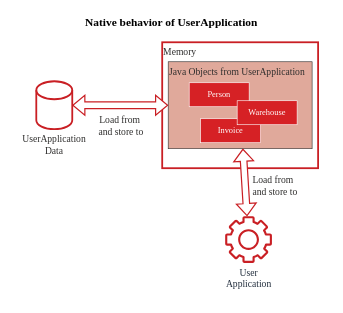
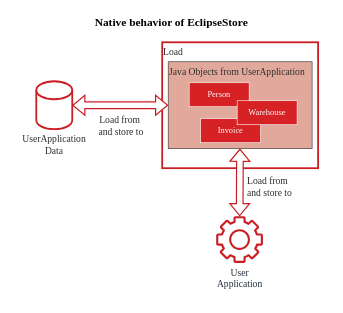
  <mxCell id="0" />
  <mxCell id="1" parent="0" />
  <mxCell id="2" value="" style="group" connectable="0" vertex="1" parent="1"><mxGeometry x="20" y="20" width="530" height="480" as="geometry" /></mxCell>
- <mxCell id="3" value="Native behavior of UserApplication" style="verticalLabelPosition=middle;verticalAlign=top;html=1;shape=mxgraph.basic.rect;fillColor2=none;strokeWidth=1;size=20;indent=5;strokeColor=none;align=center;labelPosition=center;fontFamily=Hind;fontSource=https%3A%2F%2Ffonts.googleapis.com%2Fcss%3Ffamily%3DHind;fontSize=19;fontStyle=1" vertex="1" parent="2"><mxGeometry width="530" height="480" as="geometry" /></mxCell>
+ <mxCell id="3" value="Native behavior of EclipseStore" style="verticalLabelPosition=middle;verticalAlign=top;html=1;shape=mxgraph.basic.rect;fillColor2=none;strokeWidth=1;size=20;indent=5;strokeColor=none;align=center;labelPosition=center;fontFamily=Hind;fontSource=https%3A%2F%2Ffonts.googleapis.com%2Fcss%3Ffamily%3DHind;fontSize=19;fontStyle=1" vertex="1" parent="2"><mxGeometry width="530" height="480" as="geometry" /></mxCell>
  <mxCell id="4" value="&lt;font color=&quot;#2e2d2c&quot;&gt;UserApplication&lt;br style=&quot;font-size: 16px;&quot;&gt;Data&lt;/font&gt;" style="shape=cylinder3;whiteSpace=wrap;html=1;boundedLbl=1;backgroundOutline=1;size=15;labelPosition=center;verticalLabelPosition=bottom;align=center;verticalAlign=top;fillColor=default;strokeColor=#C91F24;strokeWidth=3;fontFamily=Hind;fontSource=https%3A%2F%2Ffonts.googleapis.com%2Fcss%3Ffamily%3DHind;fontStyle=0;fontSize=16;" vertex="1" parent="2"><mxGeometry x="40" y="115" width="60" height="80" as="geometry" /></mxCell>
- <mxCell id="5" value="User&lt;br style=&quot;font-size: 16px;&quot;&gt;Application" style="sketch=0;outlineConnect=0;fontColor=#232F3E;gradientColor=none;fillColor=#C91F24;strokeColor=none;dashed=0;verticalLabelPosition=bottom;verticalAlign=top;align=center;html=1;fontSize=16;fontStyle=0;aspect=fixed;pointerEvents=1;shape=mxgraph.aws4.gear;strokeWidth=1;fontFamily=Hind;fontSource=https%3A%2F%2Ffonts.googleapis.com%2Fcss%3Ffamily%3DHind;" vertex="1" parent="2"><mxGeometry x="355" y="340" width="78" height="78" as="geometry" /></mxCell>
- <mxCell id="6" value="Memory" style="rounded=0;whiteSpace=wrap;html=1;align=left;verticalAlign=top;strokeColor=#C91F24;fillColor=#FFFFFF;strokeWidth=3;fontFamily=Hind;fontSource=https%3A%2F%2Ffonts.googleapis.com%2Fcss%3Ffamily%3DHind;fontSize=16;fontColor=#2E2D2C;" vertex="1" parent="2"><mxGeometry x="250" y="50" width="260" height="210" as="geometry" /></mxCell>
+ <mxCell id="5" value="User&lt;br style=&quot;font-size: 16px;&quot;&gt;Application" style="sketch=0;outlineConnect=0;fontColor=#232F3E;gradientColor=none;fillColor=#C91F24;strokeColor=none;dashed=0;verticalLabelPosition=bottom;verticalAlign=top;align=center;html=1;fontSize=16;fontStyle=0;aspect=fixed;pointerEvents=1;shape=mxgraph.aws4.gear;strokeWidth=1;fontFamily=Hind;fontSource=https%3A%2F%2Ffonts.googleapis.com%2Fcss%3Ffamily%3DHind;" vertex="1" parent="2"><mxGeometry x="340" y="340" width="78" height="78" as="geometry" /></mxCell>
+ <mxCell id="6" value="Load" style="rounded=0;whiteSpace=wrap;html=1;align=left;verticalAlign=top;strokeColor=#C91F24;fillColor=#FFFFFF;strokeWidth=3;fontFamily=Hind;fontSource=https%3A%2F%2Ffonts.googleapis.com%2Fcss%3Ffamily%3DHind;fontSize=16;fontColor=#2E2D2C;" vertex="1" parent="2"><mxGeometry x="250" y="50" width="260" height="210" as="geometry" /></mxCell>
  <mxCell id="7" value="" style="shape=flexArrow;endArrow=classic;startArrow=classic;html=1;rounded=0;strokeColor=#C91F24;strokeWidth=2;fillColor=default;" edge="1" parent="2" source="5" target="11"><mxGeometry width="100" height="100" relative="1" as="geometry"><mxPoint x="510" y="370" as="sourcePoint" /><mxPoint x="610" y="270" as="targetPoint" /></mxGeometry></mxCell>
  <mxCell id="8" value="Load from&lt;br&gt;and store to" style="edgeLabel;html=1;align=left;verticalAlign=middle;resizable=0;points=[];labelPosition=right;verticalLabelPosition=middle;fontSize=16;fontFamily=Hind;fontColor=#2e2d2c;fontSource=https%3A%2F%2Ffonts.googleapis.com%2Fcss%3Ffamily%3DHind;" connectable="0" vertex="1" parent="7"><mxGeometry x="0.072" y="-5" relative="1" as="geometry"><mxPoint x="6" y="10" as="offset" /></mxGeometry></mxCell>
  <mxCell id="9" value="" style="shape=flexArrow;endArrow=classic;startArrow=classic;html=1;rounded=0;strokeColor=#C91F24;strokeWidth=2;fillColor=default;" edge="1" parent="2" source="4" target="11"><mxGeometry width="100" height="100" relative="1" as="geometry"><mxPoint x="160" y="392" as="sourcePoint" /><mxPoint x="161" y="280" as="targetPoint" /></mxGeometry></mxCell>
  <mxCell id="10" value="Load from&amp;nbsp;&lt;br&gt;and store to" style="edgeLabel;html=1;align=center;verticalAlign=middle;resizable=0;points=[];labelPosition=right;verticalLabelPosition=middle;fontSize=16;fontFamily=Hind;fontColor=#2e2d2c;fontSource=https%3A%2F%2Ffonts.googleapis.com%2Fcss%3Ffamily%3DHind;" connectable="0" vertex="1" parent="9"><mxGeometry x="0.072" y="-5" relative="1" as="geometry"><mxPoint x="-6" y="28" as="offset" /></mxGeometry></mxCell>
  <mxCell id="11" value="Java Objects from UserApplication" style="rounded=0;whiteSpace=wrap;html=1;verticalAlign=top;align=left;fontFamily=Hind;fontSource=https%3A%2F%2Ffonts.googleapis.com%2Fcss%3Ffamily%3DHind;fontSize=16;fillColor=#e0a99b;strokeColor=#2E2D2C;fontColor=#2E2D2C;" vertex="1" parent="2"><mxGeometry x="260" y="82.5" width="240" height="145" as="geometry" /></mxCell>
  <mxCell id="12" value="Person" style="rounded=0;whiteSpace=wrap;html=1;fontFamily=Hind;fontSource=https%3A%2F%2Ffonts.googleapis.com%2Fcss%3Ffamily%3DHind;fontSize=14;fontStyle=0;fillColor=#D62125;strokeColor=#FFFFFF;fontColor=#FFFFFF;" vertex="1" parent="2"><mxGeometry x="295" y="117.5" width="100" height="40" as="geometry" /></mxCell>
  <mxCell id="13" value="Invoice" style="rounded=0;whiteSpace=wrap;html=1;fillColor=#D62125;strokeColor=#FFFFFF;fontColor=#FFFFFF;fontSize=14;fontFamily=Hind;fontStyle=0;fontSource=https%3A%2F%2Ffonts.googleapis.com%2Fcss%3Ffamily%3DHind;" vertex="1" parent="2"><mxGeometry x="314" y="177.5" width="100" height="40" as="geometry" /></mxCell>
  <mxCell id="14" value="Warehouse" style="rounded=0;whiteSpace=wrap;html=1;fontStyle=0;fillColor=#D62125;strokeColor=#FFFFFF;fontColor=#FFFFFF;fontSize=14;fontFamily=Hind;align=center;verticalAlign=middle;fontSource=https%3A%2F%2Ffonts.googleapis.com%2Fcss%3Ffamily%3DHind;" vertex="1" parent="2"><mxGeometry x="375" y="147.5" width="100" height="40" as="geometry" /></mxCell>
